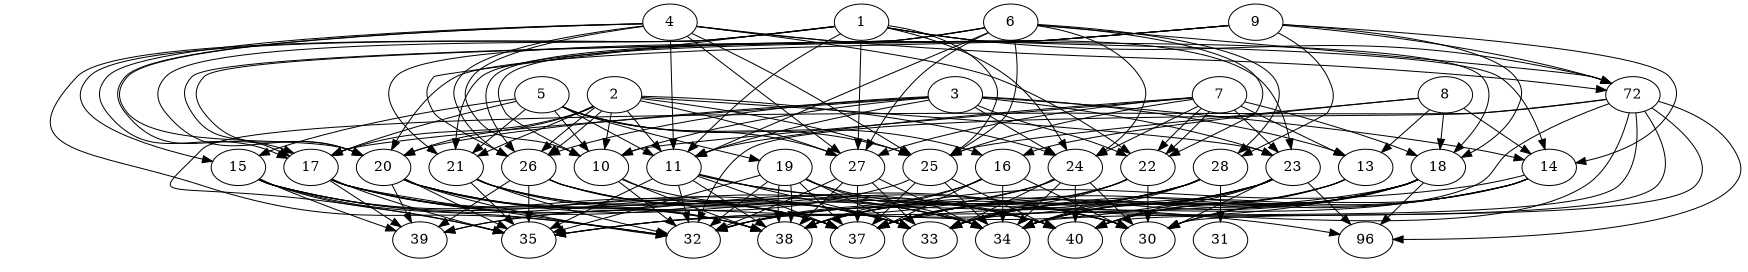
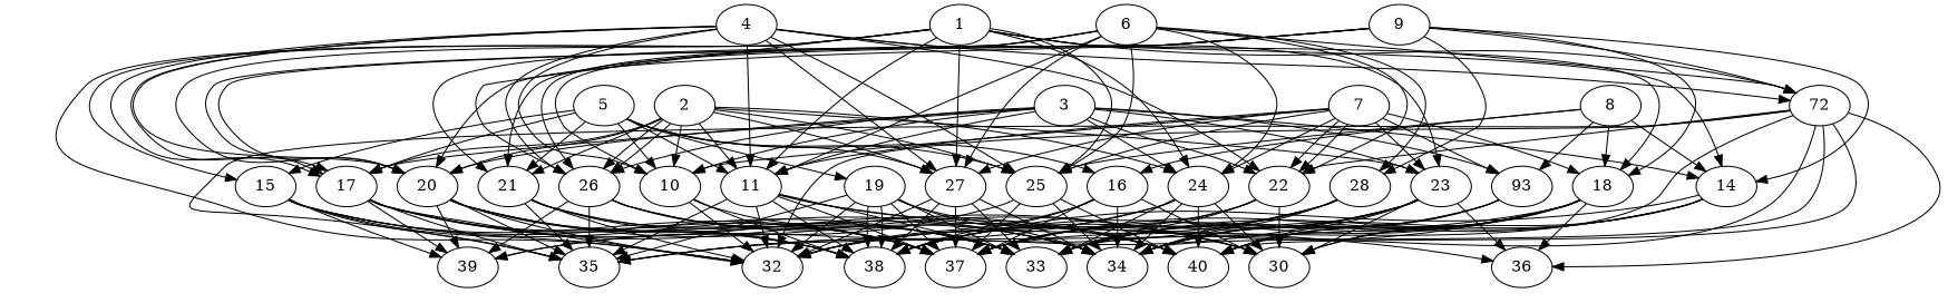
  digraph {
    node [alpha=0.06]
    1 [alpha=0.16 expect_size=16863610162986138730496]
    11 [expect_size=2892589172871598080]
    n3 [alpha=0.09 expect_size=4836037955551718400 label=72]
    14 [alpha=0.11 expect_size=3525936654812966813696]
    15 [alpha=0.11 expect_size=111654364955548576]
    18 [alpha=0.09 expect_size=3328653073751722496]
    20 [alpha=0.11 expect_size=8236141549337414656]
    24 [alpha=0.07 expect_size=406172959589412110336]
    25 [alpha=0.19 expect_size=768086954953653878784]
    26 [expect_size=5122688694216365056]
    27 [alpha=0.13 expect_size=9993228622044956983296]
    32 [alpha=0.13 expect_size=2152903149426937344]
    10 [alpha=0.09 expect_size=11756386452814724]
    33 [alpha=0.15 expect_size=4437111752414974]
    38 [alpha=0.04 expect_size=223629448899607904]
    35 [alpha=0.00 expect_size=540839881069469504]
-   36 [alpha=0.19 expect_size=189646319514147808 label=96]
+   36 [alpha=0.19 expect_size=189646319514147808]
    37 [alpha=0.12 expect_size=3546893454404006912]
    40 [expect_size=865524296347836800]
    30 [alpha=0.04 expect_size=140612869945825760]
    34 [alpha=0.18 expect_size=561741281057032192]
    39 [alpha=0.14 expect_size=30138239163661424]
    2 [alpha=0.15 expect_size=324497017923436544000]
    17 [alpha=0.08 expect_size=9233801464573238]
    21 [alpha=0.11 expect_size=239644434048332480]
    23 [alpha=0.12 expect_size=1626213313911663872]
    3 [alpha=0.18 expect_size=16623550357518812]
-   13 [alpha=0.05 expect_size=3015923426675427840]
+   13 [alpha=0.05 expect_size=3015923426675427840 label=93]
    22 [expect_size=1082403935590960594944]
    4 [alpha=0.12 expect_size=52893843658111728]
    5 [alpha=0.11 expect_size=29501563503426828]
    16 [expect_size=1008592023350433152]
    19 [alpha=0.05 expect_size=36680604327408440]
    6 [alpha=0.17 expect_size=32584535549241132]
    28 [alpha=0.18 expect_size=85349200393329952]
-   31 [alpha=0.09 expect_size=980982797141691776]
    7 [alpha=0.02 expect_size=3389988109857972]
    8 [alpha=0.10 expect_size=92445936475482288]
    9 [alpha=0.03 expect_size=42714782756044275712]
    1 -> 11
    1 -> n3
    1 -> 14
    1 -> 15
    1 -> 18
    1 -> 20
    1 -> 24
    1 -> 25
    1 -> 26
    1 -> 27
    1 -> 32
    11 -> 32
    11 -> 33
    11 -> 38
    11 -> 35
    11 -> 36
    11 -> 37
    11 -> 40
    n3 -> 32
    n3 -> 33
    n3 -> 35
    n3 -> 36
    n3 -> 37
    n3 -> 40
-   n3 -> 30
+   n3 -> 22
    n3 -> 34
    14 -> 33
    14 -> 38
    14 -> 37
    14 -> 30
    14 -> 34
    15 -> 32
    15 -> 33
    15 -> 35
    15 -> 37
    15 -> 34
    15 -> 39
    18 -> 32
    18 -> 33
    18 -> 38
    18 -> 35
    18 -> 36
    18 -> 37
    18 -> 40
    18 -> 30
    18 -> 34
    20 -> 32
    20 -> 33
    20 -> 38
    20 -> 35
    20 -> 30
    20 -> 34
    20 -> 39
    24 -> 32
    24 -> 33
    24 -> 40
    24 -> 30
    24 -> 34
    24 -> 39
    25 -> 37
    25 -> 40
    25 -> 34
    25 -> 39
    26 -> 35
    26 -> 37
    26 -> 40
    26 -> 34
    26 -> 39
    27 -> 32
    27 -> 33
    27 -> 38
    27 -> 37
    27 -> 34
    10 -> 32
    10 -> 33
    10 -> 38
    2 -> 11
    2 -> 20
    2 -> 24
    2 -> 25
    2 -> 26
    2 -> 26
    2 -> 27
    2 -> 10
    2 -> 17
    2 -> 21
    2 -> 23
    17 -> 32
    17 -> 38
    17 -> 35
    17 -> 37
    17 -> 40
    17 -> 30
    17 -> 39
    21 -> 32
    21 -> 33
    21 -> 38
    21 -> 35
    21 -> 37
    23 -> 38
    23 -> 35
    23 -> 36
    23 -> 37
    23 -> 40
    23 -> 30
    23 -> 34
    3 -> 11
    3 -> 14
    3 -> 20
    3 -> 24
    3 -> 26
    3 -> 10
    3 -> 17
    3 -> 23
    3 -> 13
    3 -> 22
    13 -> 33
    13 -> 40
    13 -> 34
    22 -> 33
    22 -> 38
    22 -> 37
    22 -> 30
    4 -> 11
    4 -> n3
    4 -> 20
    4 -> 25
    4 -> 26
    4 -> 27
    4 -> 10
    4 -> 17
    4 -> 17
    4 -> 23
    4 -> 22
    5 -> 11
    5 -> 15
    5 -> 25
    5 -> 27
    5 -> 10
    5 -> 17
    5 -> 21
    5 -> 16
    5 -> 19
    16 -> 32
    16 -> 38
    16 -> 37
    16 -> 30
    16 -> 34
    19 -> 32
    19 -> 33
    19 -> 38
    19 -> 38
    19 -> 35
    19 -> 37
    19 -> 30
    19 -> 34
    6 -> 11
    6 -> n3
    6 -> 20
    6 -> 24
    6 -> 25
    6 -> 27
    6 -> 17
    6 -> 21
    6 -> 22
    6 -> 28
    28 -> 32
    28 -> 33
    28 -> 35
    28 -> 37
    28 -> 34
-   28 -> 31
    7 -> 11
    7 -> 18
    7 -> 24
    7 -> 25
    7 -> 27
    7 -> 10
    7 -> 23
    7 -> 13
    7 -> 22
    7 -> 22
    8 -> 14
    8 -> 18
    8 -> 25
    8 -> 13
    8 -> 16
    9 -> n3
    9 -> 14
    9 -> 18
    9 -> 20
    9 -> 26
    9 -> 10
    9 -> 21
    9 -> 28
  }
